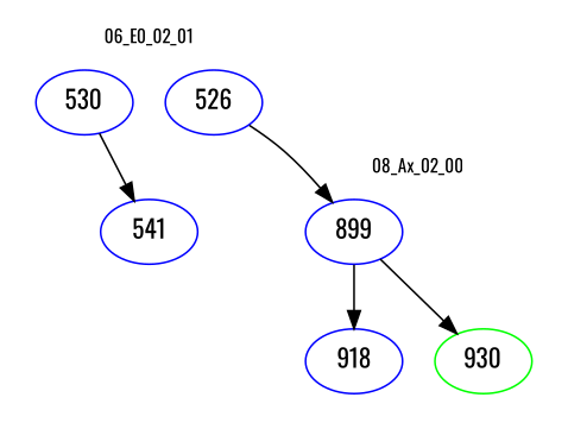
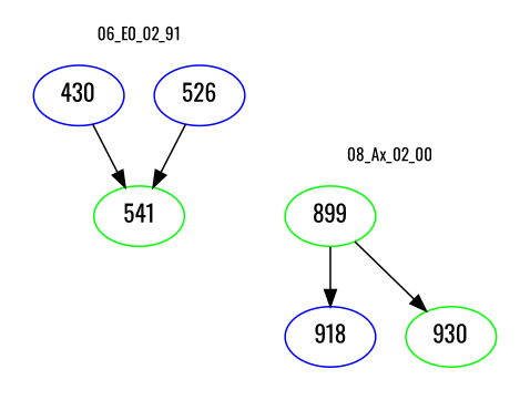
  digraph {
    fontname=Oswald
    node [color=blue fontname=Oswald]
    edge [color=black fontname=Oswald]
    n1 [label=918]
-   n2 [label=899]
+   n2 [color=green label=899]
    n3 [color=green label=930]
-   n4 [label=530]
+   n4 [label=430]
    n5 [label=526]
-   n6 [label=541]
+   n6 [color=green label=541]
    subgraph cluster_1 {
      color=white
      fontsize=10
      label="08_Ax_02_00"
      n1
      n2
      n3
    }
    subgraph cluster_2 {
      color=white
      fontsize=10
-     label="06_E0_02_01"
+     label="06_E0_02_91"
      n4
      n5
      n6
    }
    n2 -> n1
    n2 -> n3
    n4 -> n6
-   n5 -> n2
+   n5 -> n6
  }
